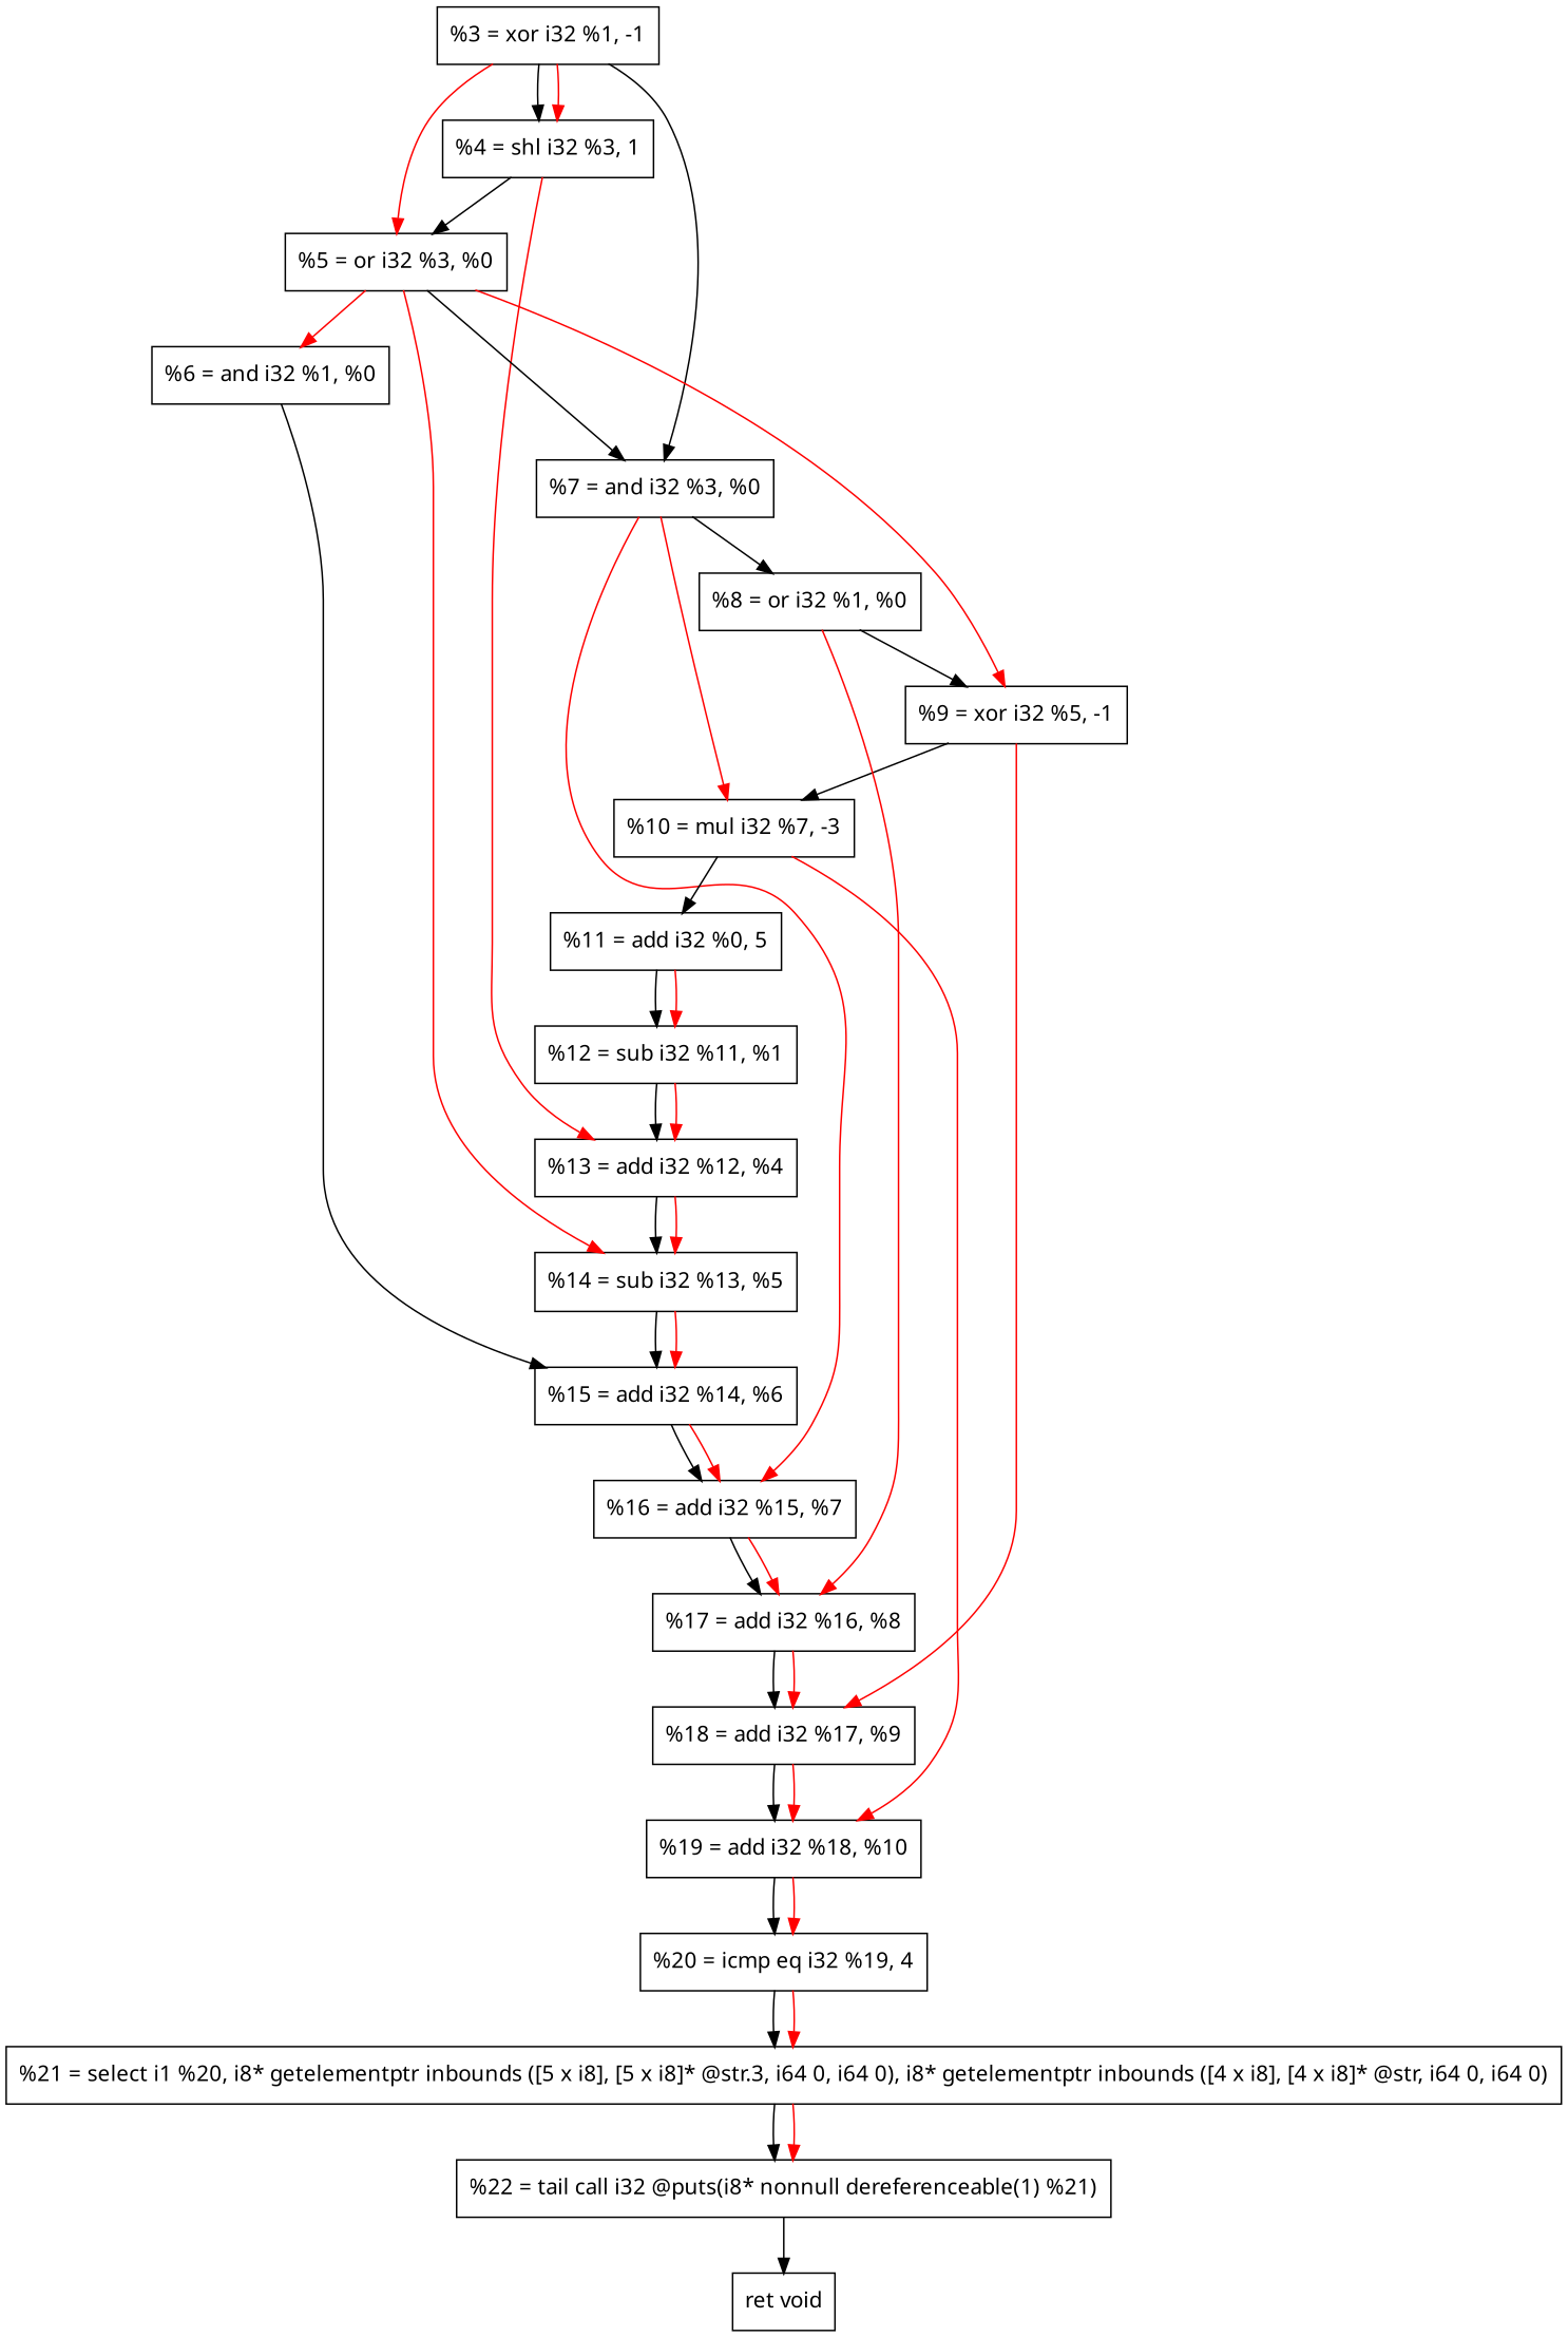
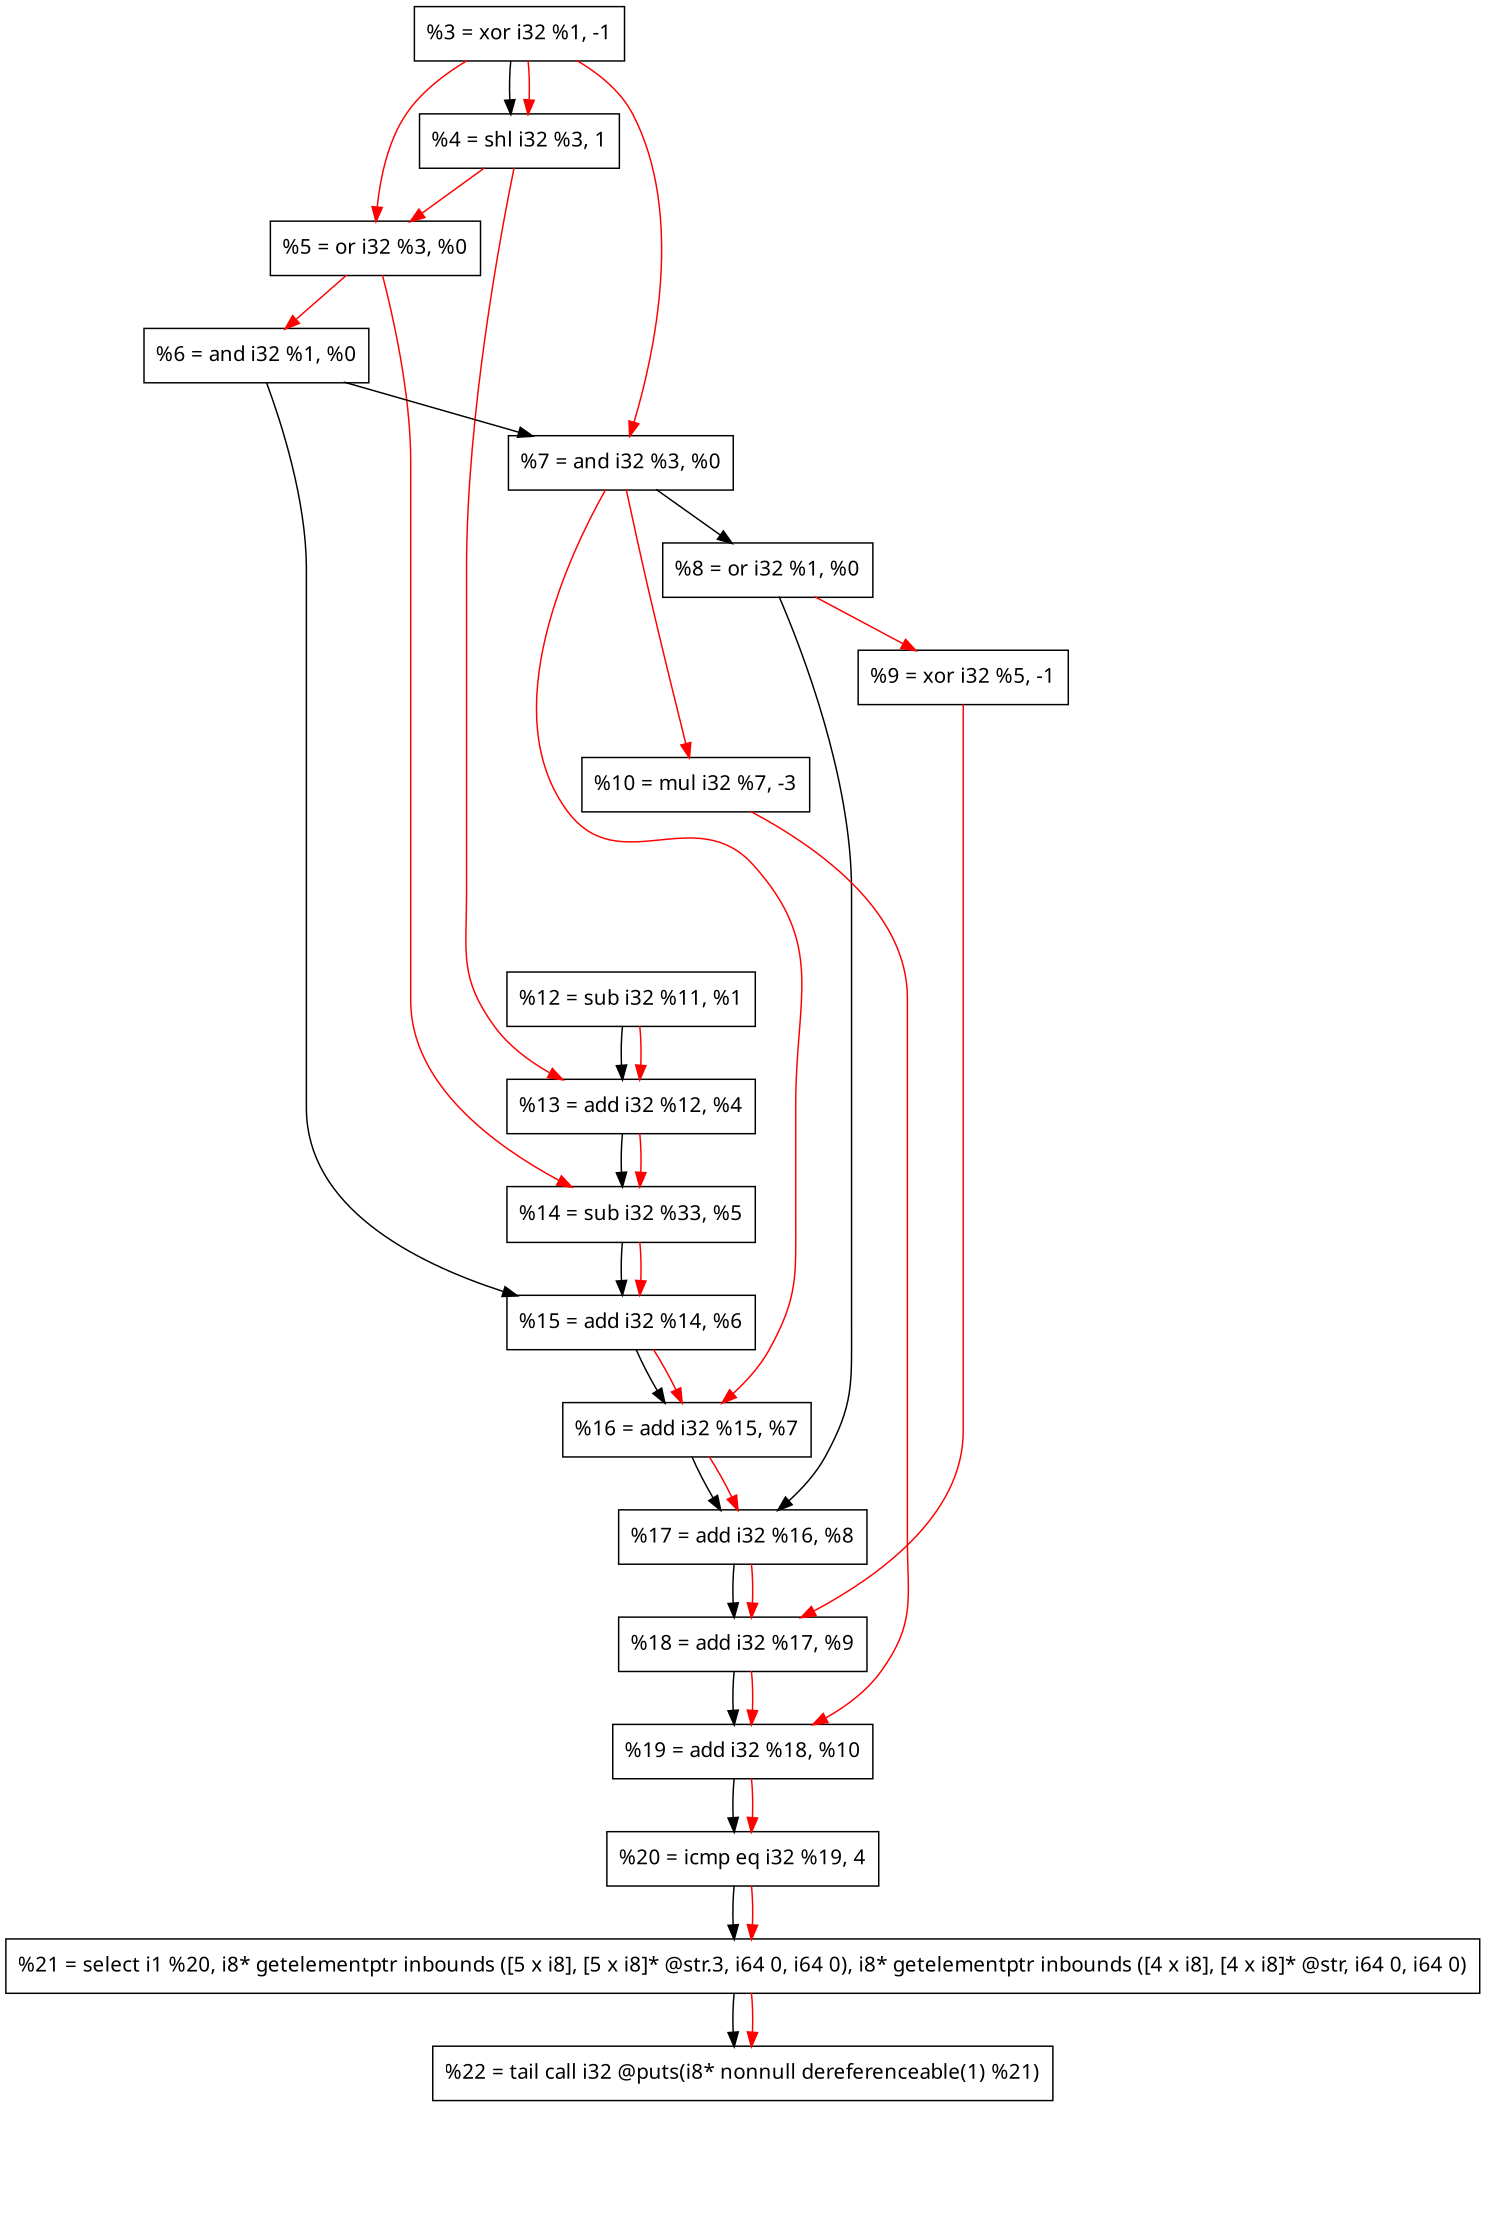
  digraph {
    fontname="Noto Sans"
    node [fontname="Noto Sans" shape=record]
    edge [fontname="Noto Sans" color=red]
    n1 [label="  %3 = xor i32 %1, -1"]
    n2 [label="  %4 = shl i32 %3, 1"]
    n3 [label="  %5 = or i32 %3, %0"]
    n4 [label="  %7 = and i32 %3, %0"]
    n5 [label="  %13 = add i32 %12, %4"]
    n6 [label="  %6 = and i32 %1, %0"]
    n7 [label="  %9 = xor i32 %5, -1"]
-   n8 [label="  %14 = sub i32 %13, %5"]
+   n8 [label="%14 = sub i32 %33, %5"]
    n9 [label="  %8 = or i32 %1, %0"]
    n10 [label="  %10 = mul i32 %7, -3"]
    n11 [label="  %16 = add i32 %15, %7"]
    n12 [label="  %15 = add i32 %14, %6"]
    n13 [label="  %18 = add i32 %17, %9"]
    n14 [label="  %17 = add i32 %16, %8"]
-   n15 [label="  %11 = add i32 %0, 5"]
    n16 [label="  %19 = add i32 %18, %10"]
    n17 [label="  %12 = sub i32 %11, %1"]
    n18 [label="  %20 = icmp eq i32 %19, 4"]
    n19 [label="  %21 = select i1 %20, i8* getelementptr inbounds ([5 x i8], [5 x i8]* @str.3, i64 0, i64 0), i8* getelementptr inbounds ([4 x i8], [4 x i8]* @str, i64 0, i64 0)"]
    n20 [label="  %22 = tail call i32 @puts(i8* nonnull dereferenceable(1) %21)"]
-   n21 [label="  ret void"]
    n1 -> n2 [color=""]
    n1 -> n2
    n1 -> n3
-   n1 -> n4 [color=black]
-   n2 -> n3 [color=""]
+   n1 -> n4
+   n2 -> n3
    n2 -> n5
    n3 -> n6
-   n3 -> n7
    n3 -> n8
    n4 -> n9 [color=""]
    n4 -> n10
    n4 -> n11
    n5 -> n8 [color=""]
    n5 -> n8
-   n3 -> n4 [color=""]
+   n6 -> n4 [color=""]
    n6 -> n12 [color=black]
-   n7 -> n10 [color=""]
    n7 -> n13
    n8 -> n12 [color=""]
    n8 -> n12
-   n9 -> n7 [color=""]
-   n9 -> n14
-   n10 -> n15 [color=""]
+   n9 -> n7
+   n9 -> n14 [color=black]
    n10 -> n16
    n11 -> n14 [color=""]
    n11 -> n14
    n12 -> n11 [color=""]
    n12 -> n11
    n13 -> n16 [color=""]
    n13 -> n16
    n14 -> n13 [color=""]
    n14 -> n13
-   n15 -> n17 [color=""]
-   n15 -> n17
    n16 -> n18 [color=""]
    n16 -> n18
    n17 -> n5 [color=""]
    n17 -> n5
    n18 -> n19 [color=""]
    n18 -> n19
    n19 -> n20 [color=""]
    n19 -> n20
-   n20 -> n21 [color=""]
  }
